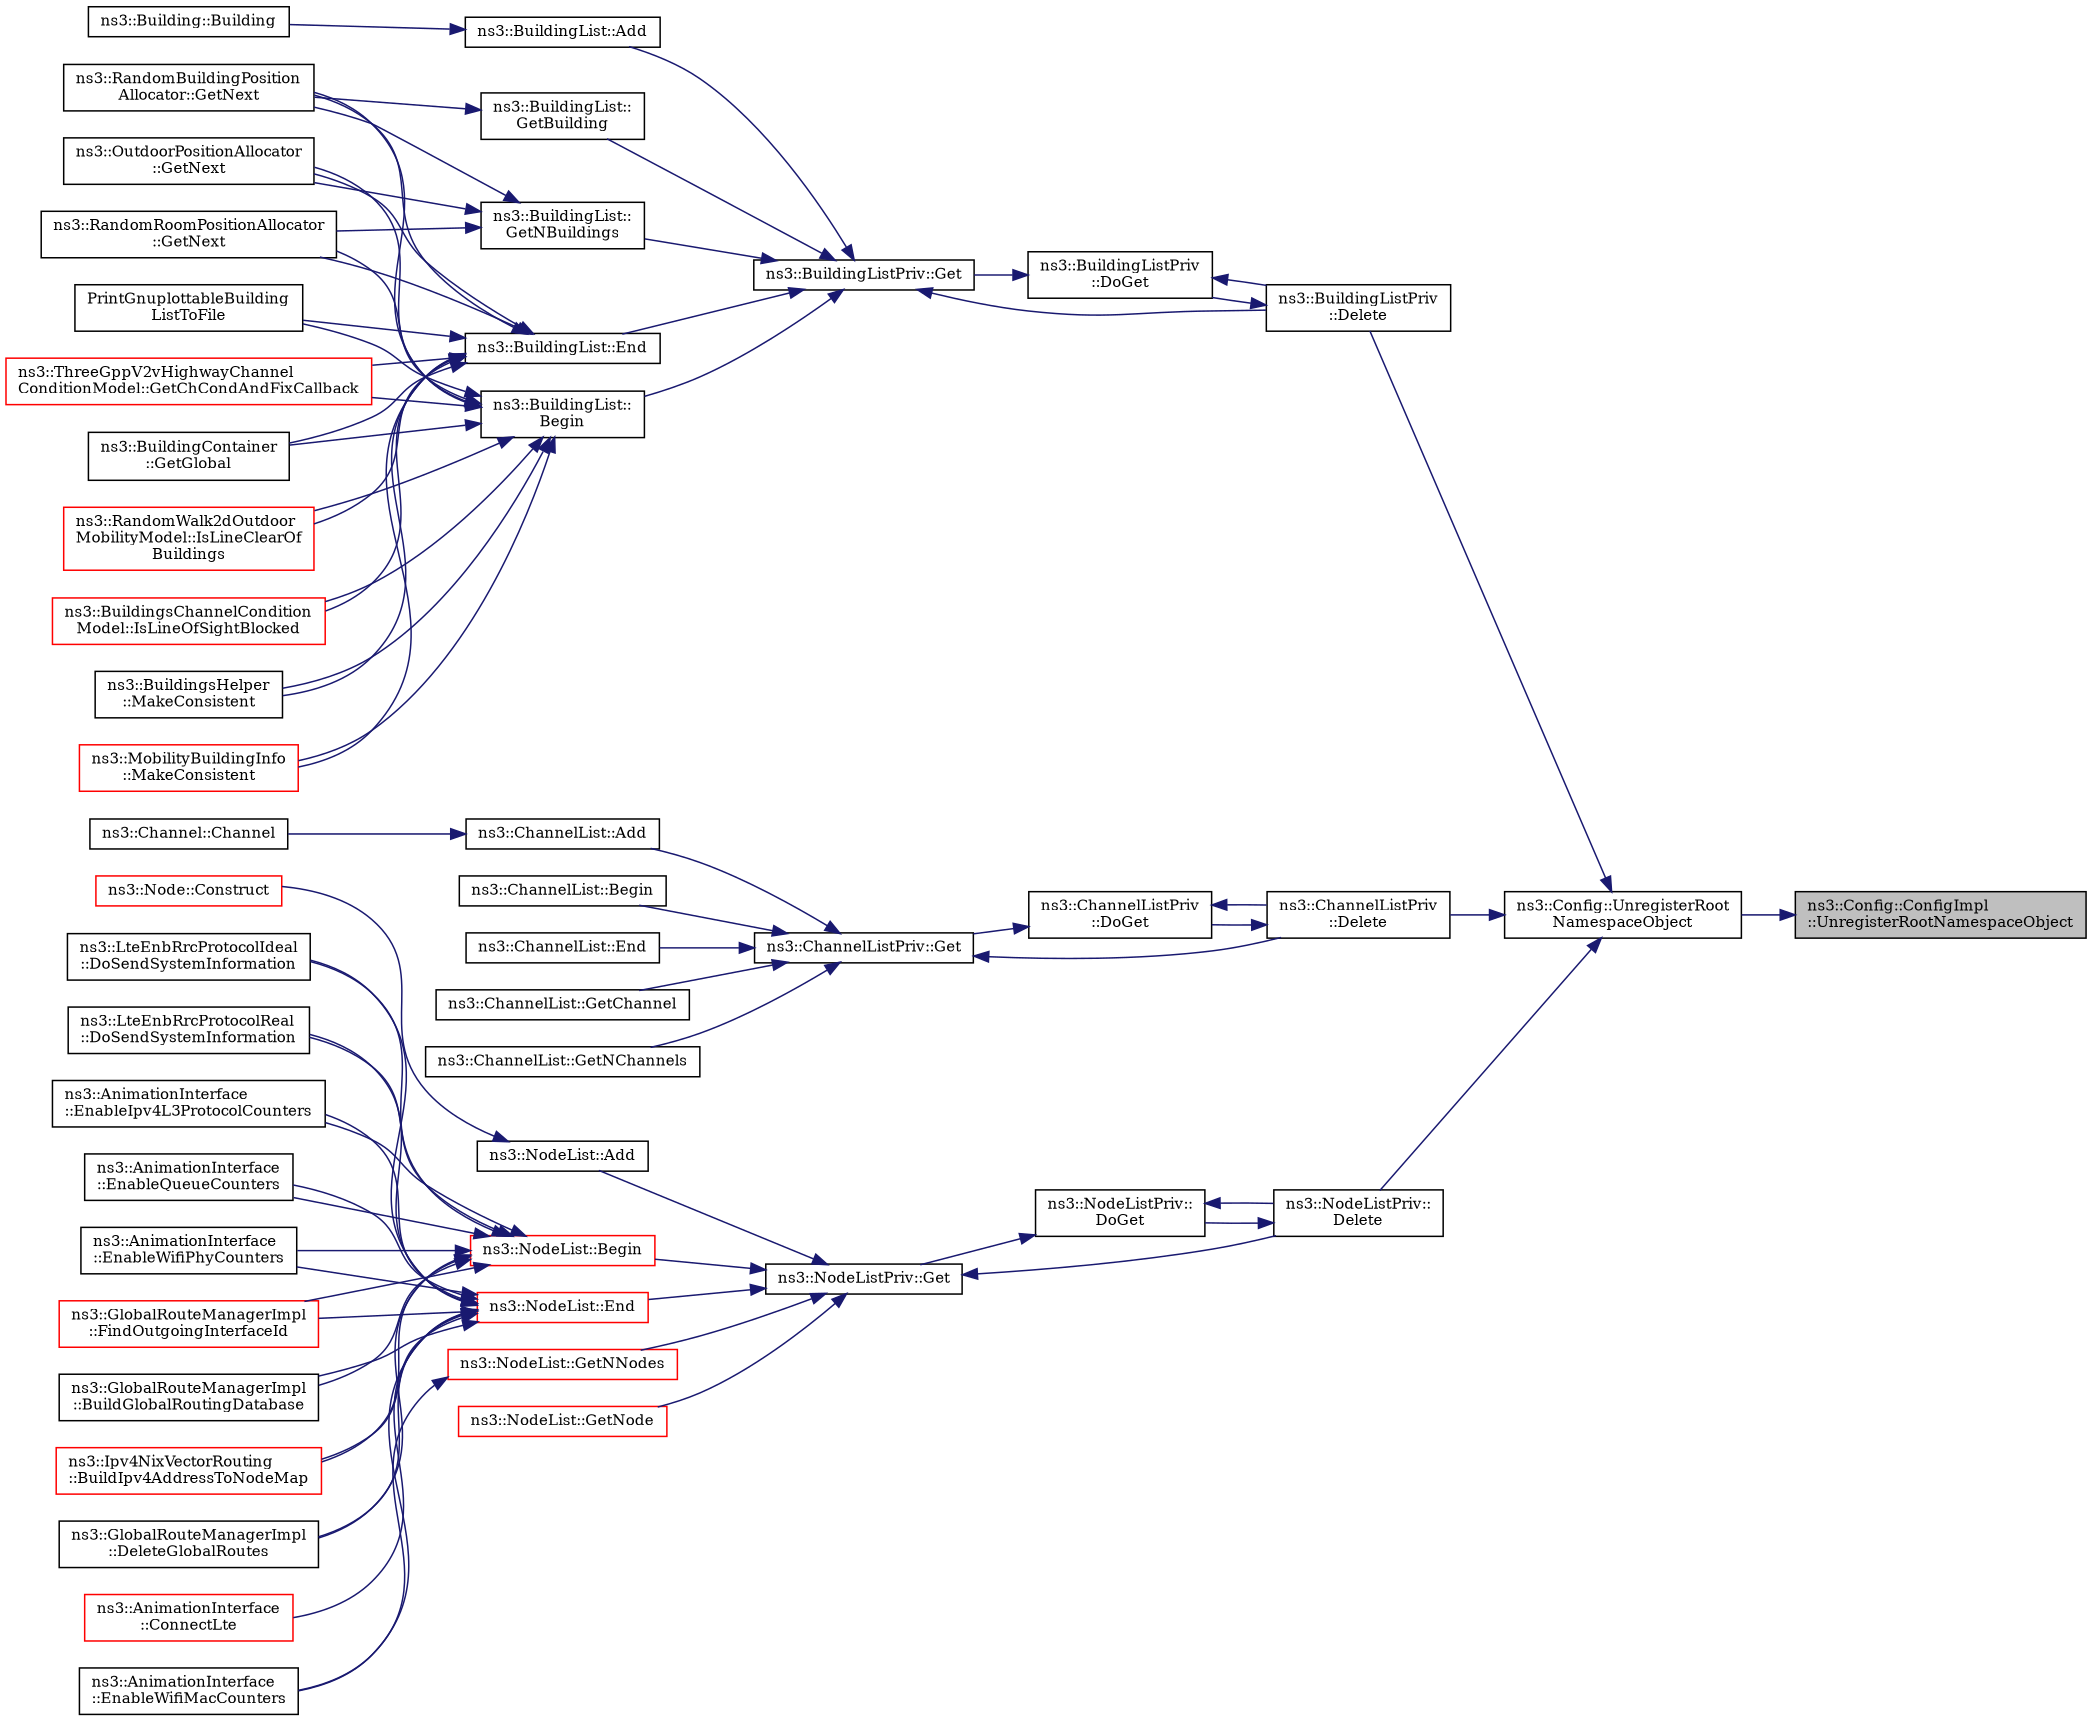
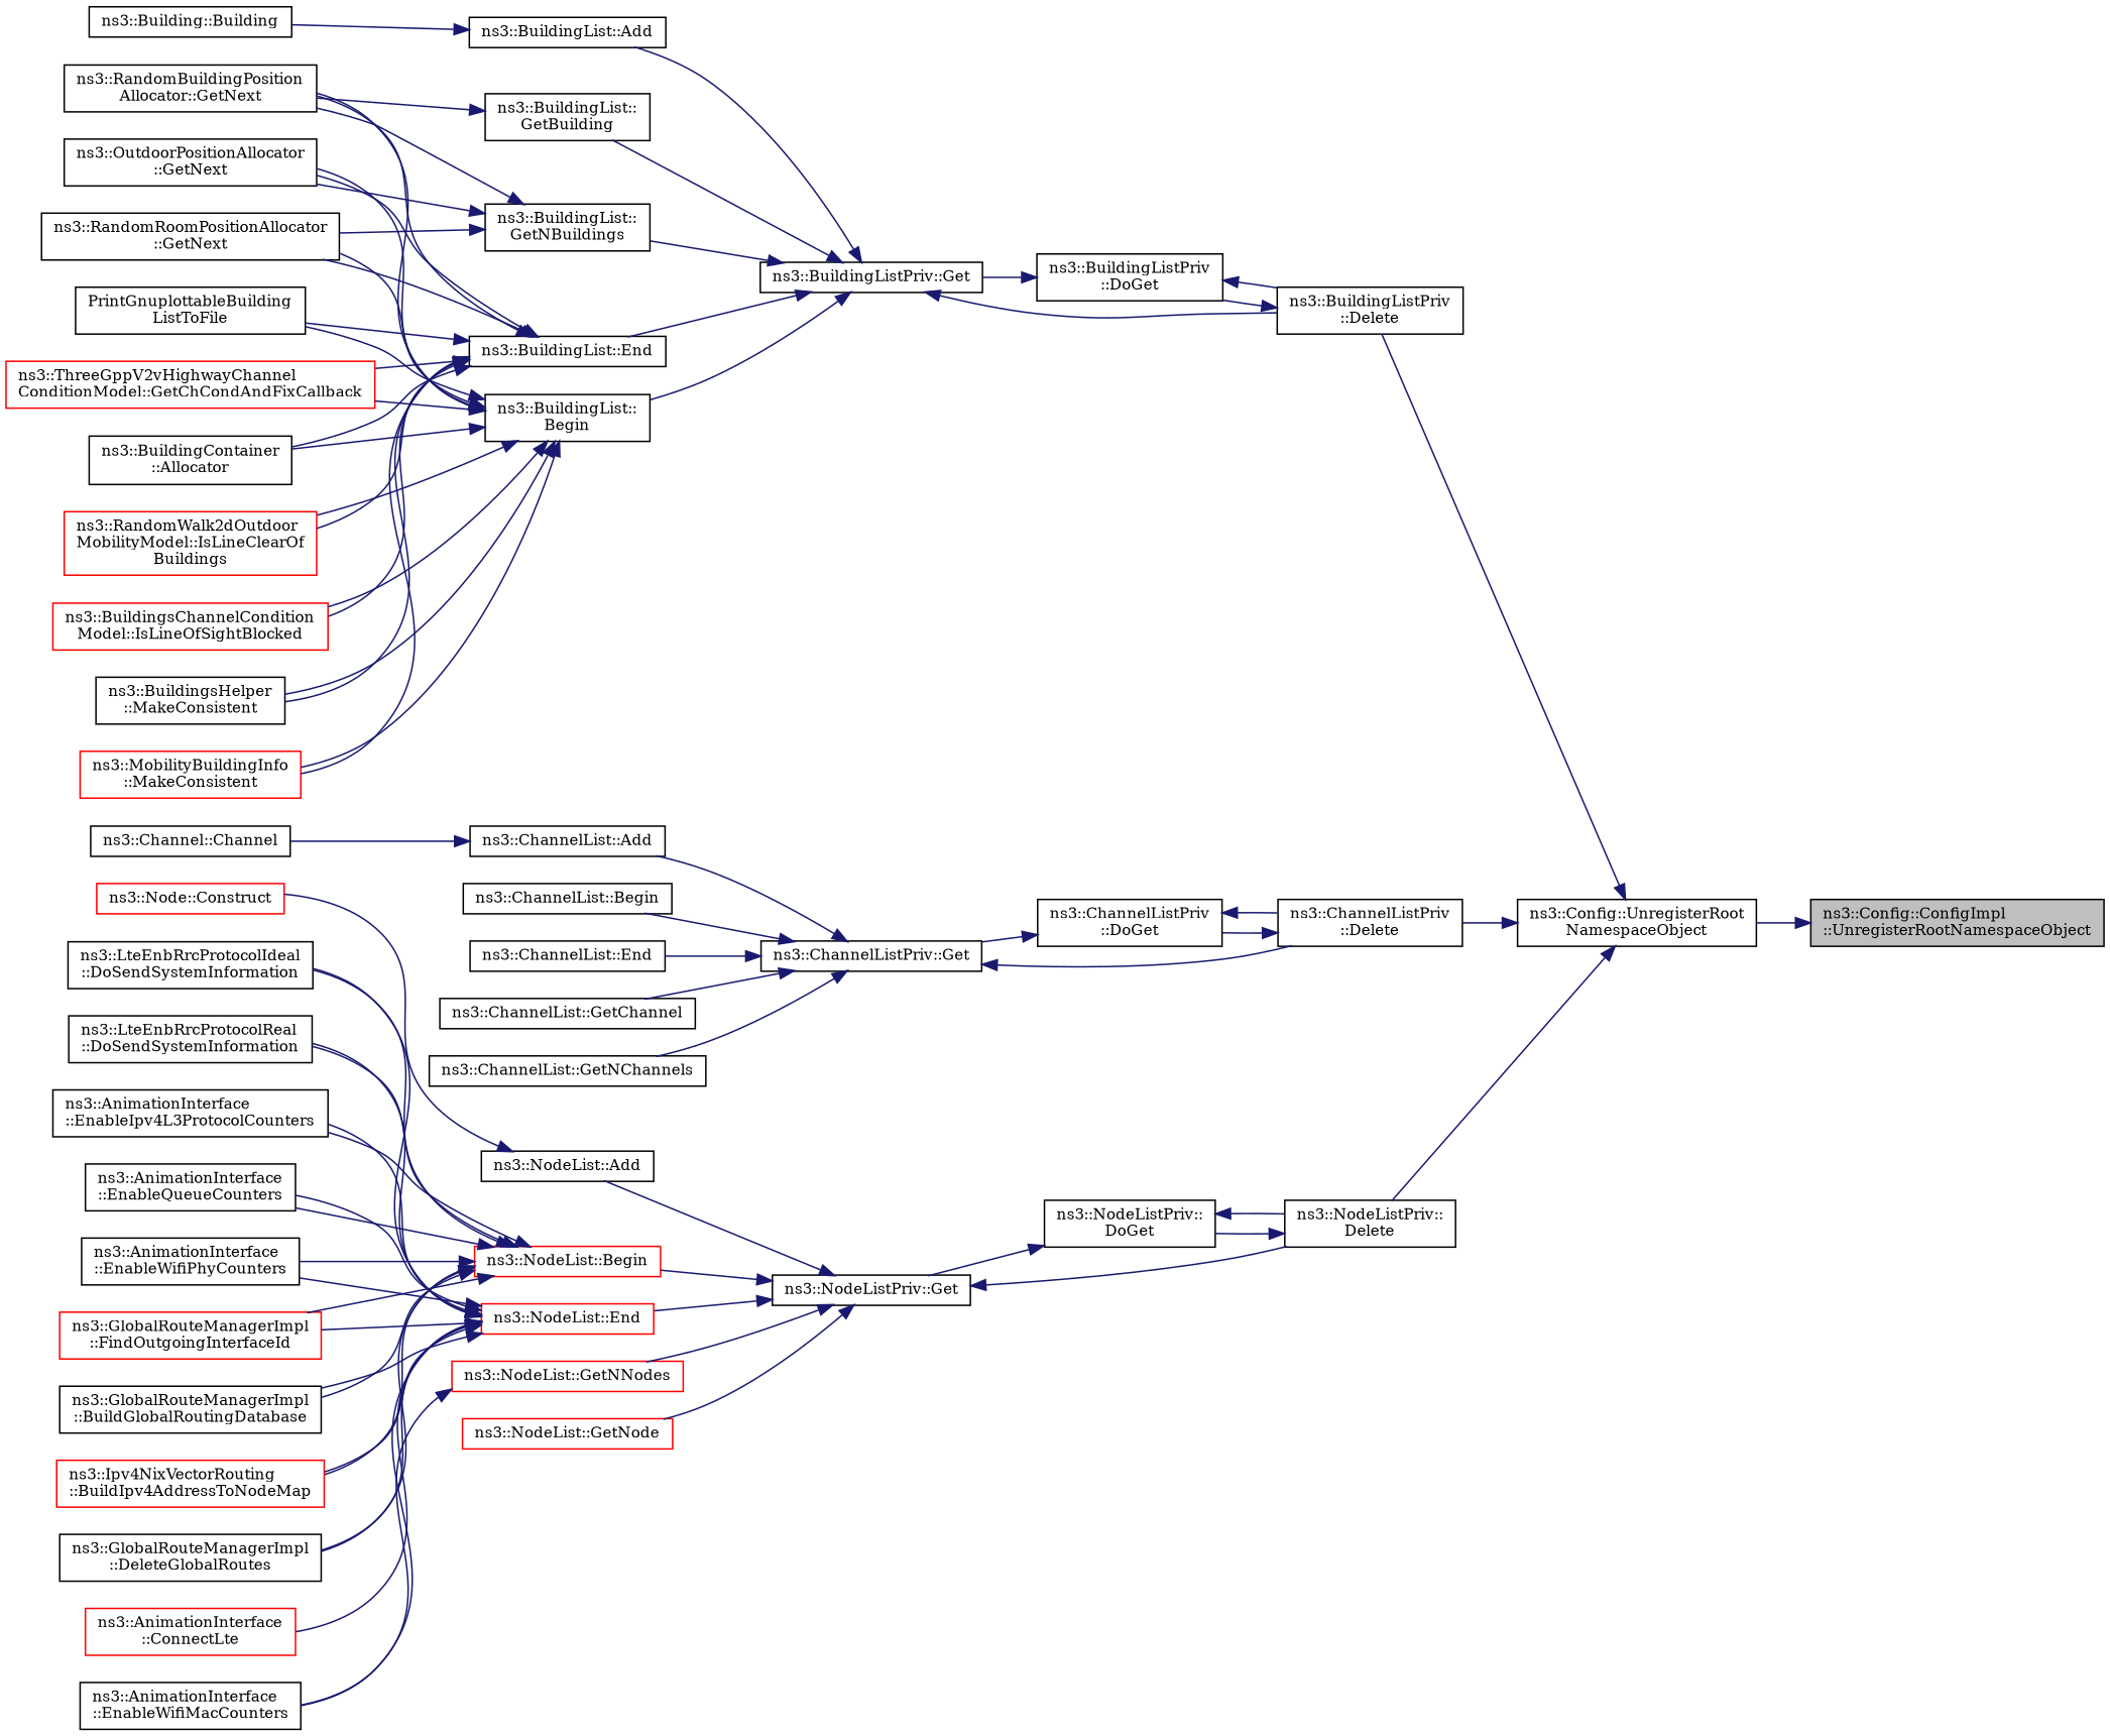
  digraph {
    fontname="DejaVu Serif"
    rankdir=RL
    node [color=black fillcolor=white fontname="DejaVu Serif" fontsize=10 shape=record style=filled]
    edge [color=midnightblue dir=back fontname="DejaVu Serif" fontsize=10 labelfontname=Helvetica labelfontsize=10 style=solid]
    n1 [fillcolor=grey75 fontcolor=black height=0.2 label="ns3::Config::ConfigImpl\l::UnregisterRootNamespaceObject" width=0.4]
    n2 [height=0.2 label="ns3::Config::UnregisterRoot\lNamespaceObject" width=0.4]
    n3 [height=0.2 label="ns3::BuildingListPriv\l::Delete" width=0.4]
    n4 [height=0.2 label="ns3::ChannelListPriv\l::Delete" width=0.4]
    n5 [height=0.2 label="ns3::NodeListPriv::\lDelete" width=0.4]
    n6 [height=0.2 label="ns3::BuildingListPriv\l::DoGet" width=0.4]
    n7 [height=0.2 label="ns3::ChannelListPriv\l::DoGet" width=0.4]
    n8 [height=0.2 label="ns3::NodeListPriv::\lDoGet" width=0.4]
    n9 [height=0.2 label="ns3::BuildingListPriv::Get" width=0.4]
    n10 [height=0.2 label="ns3::BuildingList::Add" width=0.4]
    n11 [height=0.2 label="ns3::BuildingList::\lBegin" width=0.4]
    n12 [height=0.2 label="ns3::BuildingList::End" width=0.4]
    n13 [height=0.2 label="ns3::BuildingList::\lGetBuilding" width=0.4]
    n14 [height=0.2 label="ns3::BuildingList::\lGetNBuildings" width=0.4]
    n15 [height=0.2 label="ns3::Building::Building" width=0.4]
    n16 [color=red height=0.2 label="ns3::ThreeGppV2vHighwayChannel\lConditionModel::GetChCondAndFixCallback" width=0.4]
-   n17 [height=0.2 label="ns3::BuildingContainer\l::GetGlobal" width=0.4]
+   n17 [height=0.2 label="ns3::BuildingContainer\l::Allocator" width=0.4]
    n18 [height=0.2 label="ns3::RandomBuildingPosition\lAllocator::GetNext" width=0.4]
    n19 [height=0.2 label="ns3::OutdoorPositionAllocator\l::GetNext" width=0.4]
    n20 [height=0.2 label="ns3::RandomRoomPositionAllocator\l::GetNext" width=0.4]
    n21 [color=red height=0.2 label="ns3::RandomWalk2dOutdoor\lMobilityModel::IsLineClearOf\lBuildings" width=0.4]
    n22 [color=red height=0.2 label="ns3::BuildingsChannelCondition\lModel::IsLineOfSightBlocked" width=0.4]
    n23 [height=0.2 label="ns3::BuildingsHelper\l::MakeConsistent" width=0.4]
    n24 [color=red height=0.2 label="ns3::MobilityBuildingInfo\l::MakeConsistent" width=0.4]
    n25 [height=0.2 label="PrintGnuplottableBuilding\lListToFile" width=0.4]
    n26 [height=0.2 label="ns3::ChannelListPriv::Get" width=0.4]
    n27 [height=0.2 label="ns3::ChannelList::Add" width=0.4]
    n28 [height=0.2 label="ns3::ChannelList::Begin" width=0.4]
    n29 [height=0.2 label="ns3::ChannelList::End" width=0.4]
    n30 [height=0.2 label="ns3::ChannelList::GetChannel" width=0.4]
    n31 [height=0.2 label="ns3::ChannelList::GetNChannels" width=0.4]
    n32 [height=0.2 label="ns3::Channel::Channel" width=0.4]
    n33 [height=0.2 label="ns3::NodeListPriv::Get" width=0.4]
    n34 [height=0.2 label="ns3::NodeList::Add" width=0.4]
    n35 [color=red height=0.2 label="ns3::NodeList::Begin" width=0.4]
    n36 [color=red height=0.2 label="ns3::NodeList::End" width=0.4]
    n37 [color=red height=0.2 label="ns3::NodeList::GetNNodes" width=0.4]
    n38 [color=red height=0.2 label="ns3::NodeList::GetNode" width=0.4]
    n39 [color=red height=0.2 label="ns3::Node::Construct" width=0.4]
    n40 [height=0.2 label="ns3::GlobalRouteManagerImpl\l::BuildGlobalRoutingDatabase" width=0.4]
    n41 [color=red height=0.2 label="ns3::Ipv4NixVectorRouting\l::BuildIpv4AddressToNodeMap" width=0.4]
    n42 [height=0.2 label="ns3::GlobalRouteManagerImpl\l::DeleteGlobalRoutes" width=0.4]
    n43 [height=0.2 label="ns3::LteEnbRrcProtocolIdeal\l::DoSendSystemInformation" width=0.4]
    n44 [height=0.2 label="ns3::LteEnbRrcProtocolReal\l::DoSendSystemInformation" width=0.4]
    n45 [height=0.2 label="ns3::AnimationInterface\l::EnableIpv4L3ProtocolCounters" width=0.4]
    n46 [height=0.2 label="ns3::AnimationInterface\l::EnableQueueCounters" width=0.4]
    n47 [height=0.2 label="ns3::AnimationInterface\l::EnableWifiPhyCounters" width=0.4]
    n48 [color=red height=0.2 label="ns3::GlobalRouteManagerImpl\l::FindOutgoingInterfaceId" width=0.4]
    n49 [color=red height=0.2 label="ns3::AnimationInterface\l::ConnectLte" width=0.4]
    n50 [height=0.2 label="ns3::AnimationInterface\l::EnableWifiMacCounters" width=0.4]
    n1 -> n2
    n2 -> n3
    n2 -> n4
    n2 -> n5
    n3 -> n6
    n4 -> n7
    n5 -> n8
    n6 -> n3
    n6 -> n9
    n7 -> n4
    n7 -> n26
    n8 -> n5
    n8 -> n33
    n9 -> n3
    n9 -> n10
    n9 -> n11
    n9 -> n12
    n9 -> n13
    n9 -> n14
    n10 -> n15
    n11 -> n16
    n11 -> n17
    n11 -> n18
    n11 -> n19
    n11 -> n20
    n11 -> n21
    n11 -> n22
    n11 -> n23
    n11 -> n24
    n11 -> n25
    n12 -> n16
    n12 -> n17
    n12 -> n18
    n12 -> n19
    n12 -> n20
    n12 -> n21
    n12 -> n22
    n12 -> n23
    n12 -> n24
    n12 -> n25
    n13 -> n18
    n14 -> n18
    n14 -> n19
    n14 -> n20
    n26 -> n4
    n26 -> n27
    n26 -> n28
    n26 -> n29
    n26 -> n30
    n26 -> n31
    n27 -> n32
    n33 -> n5
    n33 -> n34
    n33 -> n35
    n33 -> n36
    n33 -> n37
    n33 -> n38
    n34 -> n39
    n35 -> n40
    n35 -> n41
    n35 -> n42
    n35 -> n43
    n35 -> n44
    n35 -> n45
    n35 -> n46
    n35 -> n47
    n35 -> n48
    n36 -> n40
    n36 -> n41
    n36 -> n42
    n36 -> n43
    n36 -> n44
    n36 -> n45
    n36 -> n46
    n36 -> n47
    n36 -> n48
    n36 -> n49
    n36 -> n50
    n37 -> n50
  }
